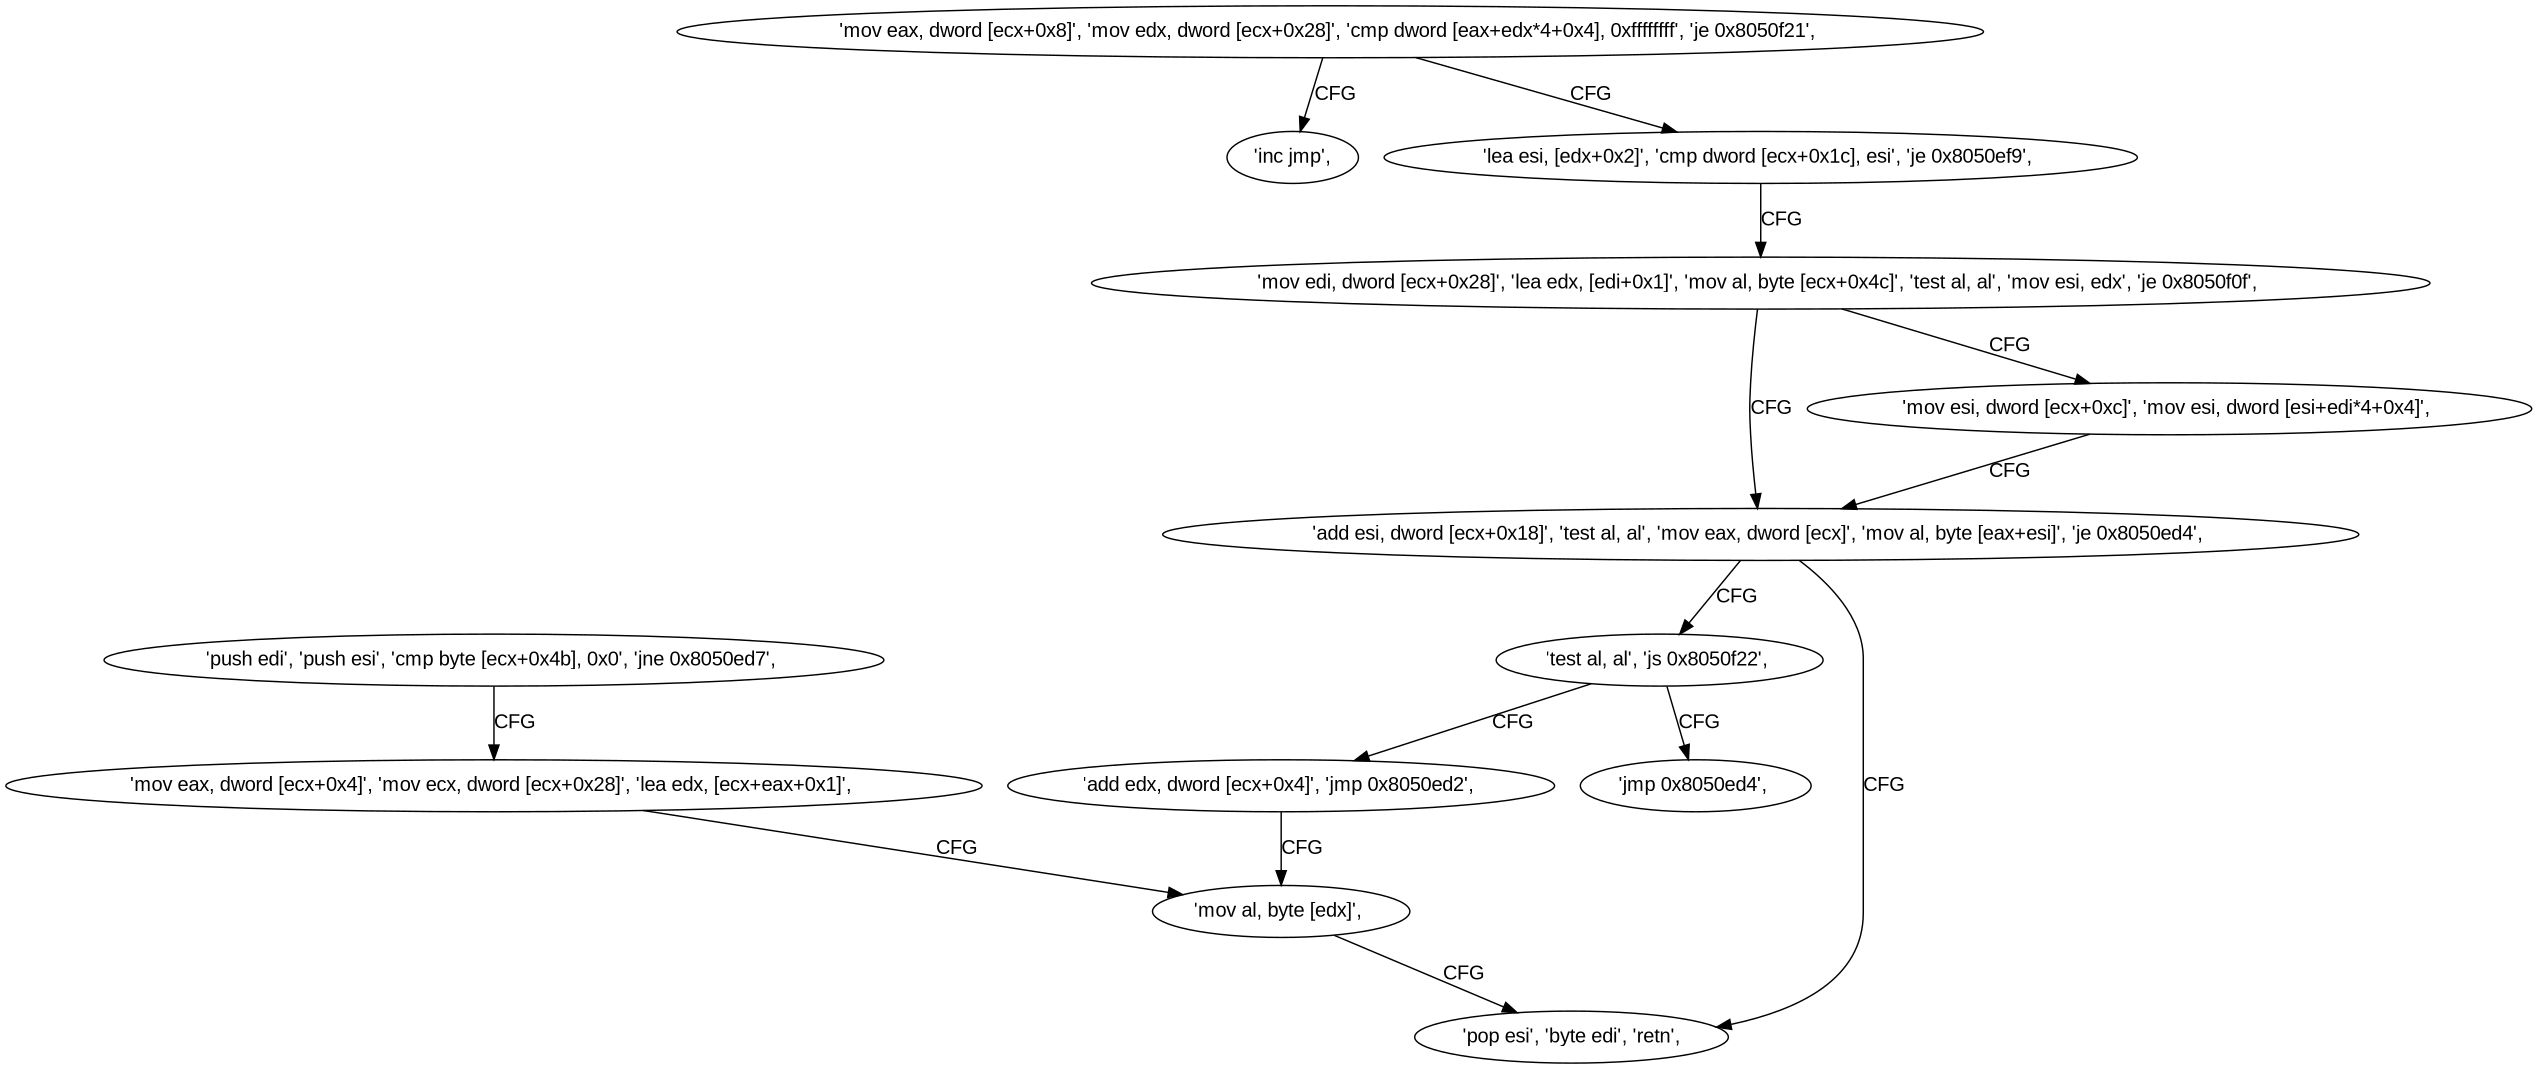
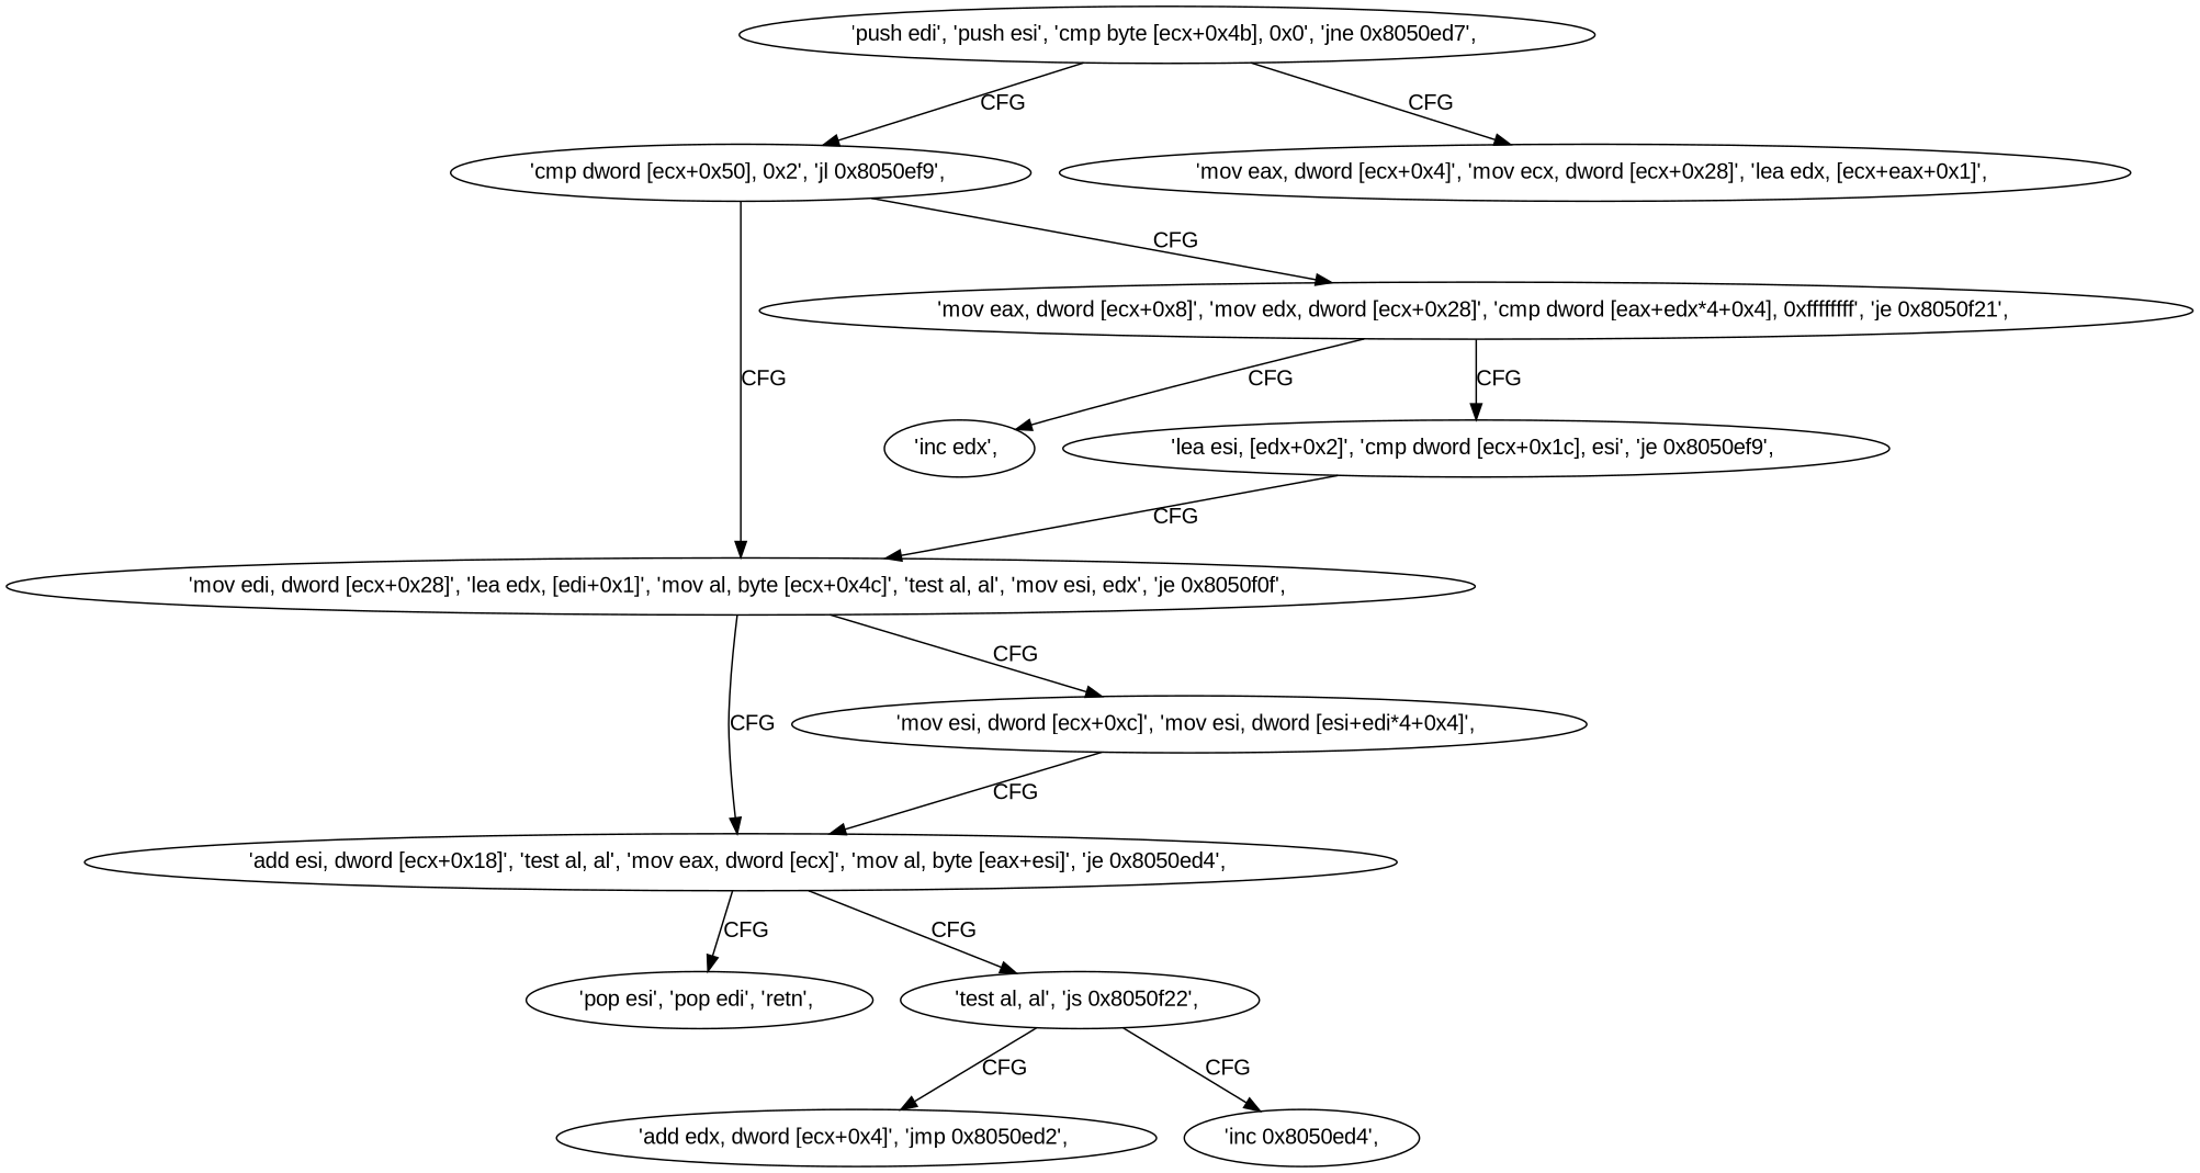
  digraph {
    fontname="Liberation Sans"
    node [fontname="Liberation Sans"]
    edge [fontname="Liberation Sans"]
    n1 [label="'push edi', 'push esi', 'cmp byte [ecx+0x4b], 0x0', 'jne 0x8050ed7', "]
+   n2 [label="'cmp dword [ecx+0x50], 0x2', 'jl 0x8050ef9', "]
    n3 [label="'mov eax, dword [ecx+0x4]', 'mov ecx, dword [ecx+0x28]', 'lea edx, [ecx+eax+0x1]', "]
    n4 [label="'mov edi, dword [ecx+0x28]', 'lea edx, [edi+0x1]', 'mov al, byte [ecx+0x4c]', 'test al, al', 'mov esi, edx', 'je 0x8050f0f', "]
    n5 [label="'mov eax, dword [ecx+0x8]', 'mov edx, dword [ecx+0x28]', 'cmp dword [eax+edx*4+0x4], 0xffffffff', 'je 0x8050f21', "]
-   n6 [label="'mov al, byte [edx]', "]
    n7 [label="'add esi, dword [ecx+0x18]', 'test al, al', 'mov eax, dword [ecx]', 'mov al, byte [eax+esi]', 'je 0x8050ed4', "]
    n8 [label="'mov esi, dword [ecx+0xc]', 'mov esi, dword [esi+edi*4+0x4]', "]
-   n9 [label="'inc jmp',"]
+   n9 [label="'inc edx', "]
    n10 [label="'lea esi, [edx+0x2]', 'cmp dword [ecx+0x1c], esi', 'je 0x8050ef9', "]
-   n11 [label="'pop esi', 'byte edi', 'retn',"]
+   n11 [label="'pop esi', 'pop edi', 'retn', "]
    n12 [label="'test al, al', 'js 0x8050f22', "]
    n13 [label="'add edx, dword [ecx+0x4]', 'jmp 0x8050ed2', "]
-   n14 [label="'jmp 0x8050ed4', "]
+   n14 [label="'inc 0x8050ed4',"]
+   n1 -> n2 [label=CFG]
    n1 -> n3 [label=CFG]
-   n3 -> n6 [label=CFG]
+   n2 -> n4 [label=CFG]
+   n2 -> n5 [label=CFG]
    n4 -> n7 [label=CFG]
    n4 -> n8 [label=CFG]
    n5 -> n9 [label=CFG]
    n5 -> n10 [label=CFG]
-   n6 -> n11 [label=CFG]
    n7 -> n11 [label=CFG]
    n7 -> n12 [label=CFG]
    n8 -> n7 [label=CFG]
    n10 -> n4 [label=CFG]
    n12 -> n13 [label=CFG]
    n12 -> n14 [label=CFG]
-   n13 -> n6 [label=CFG]
  }
